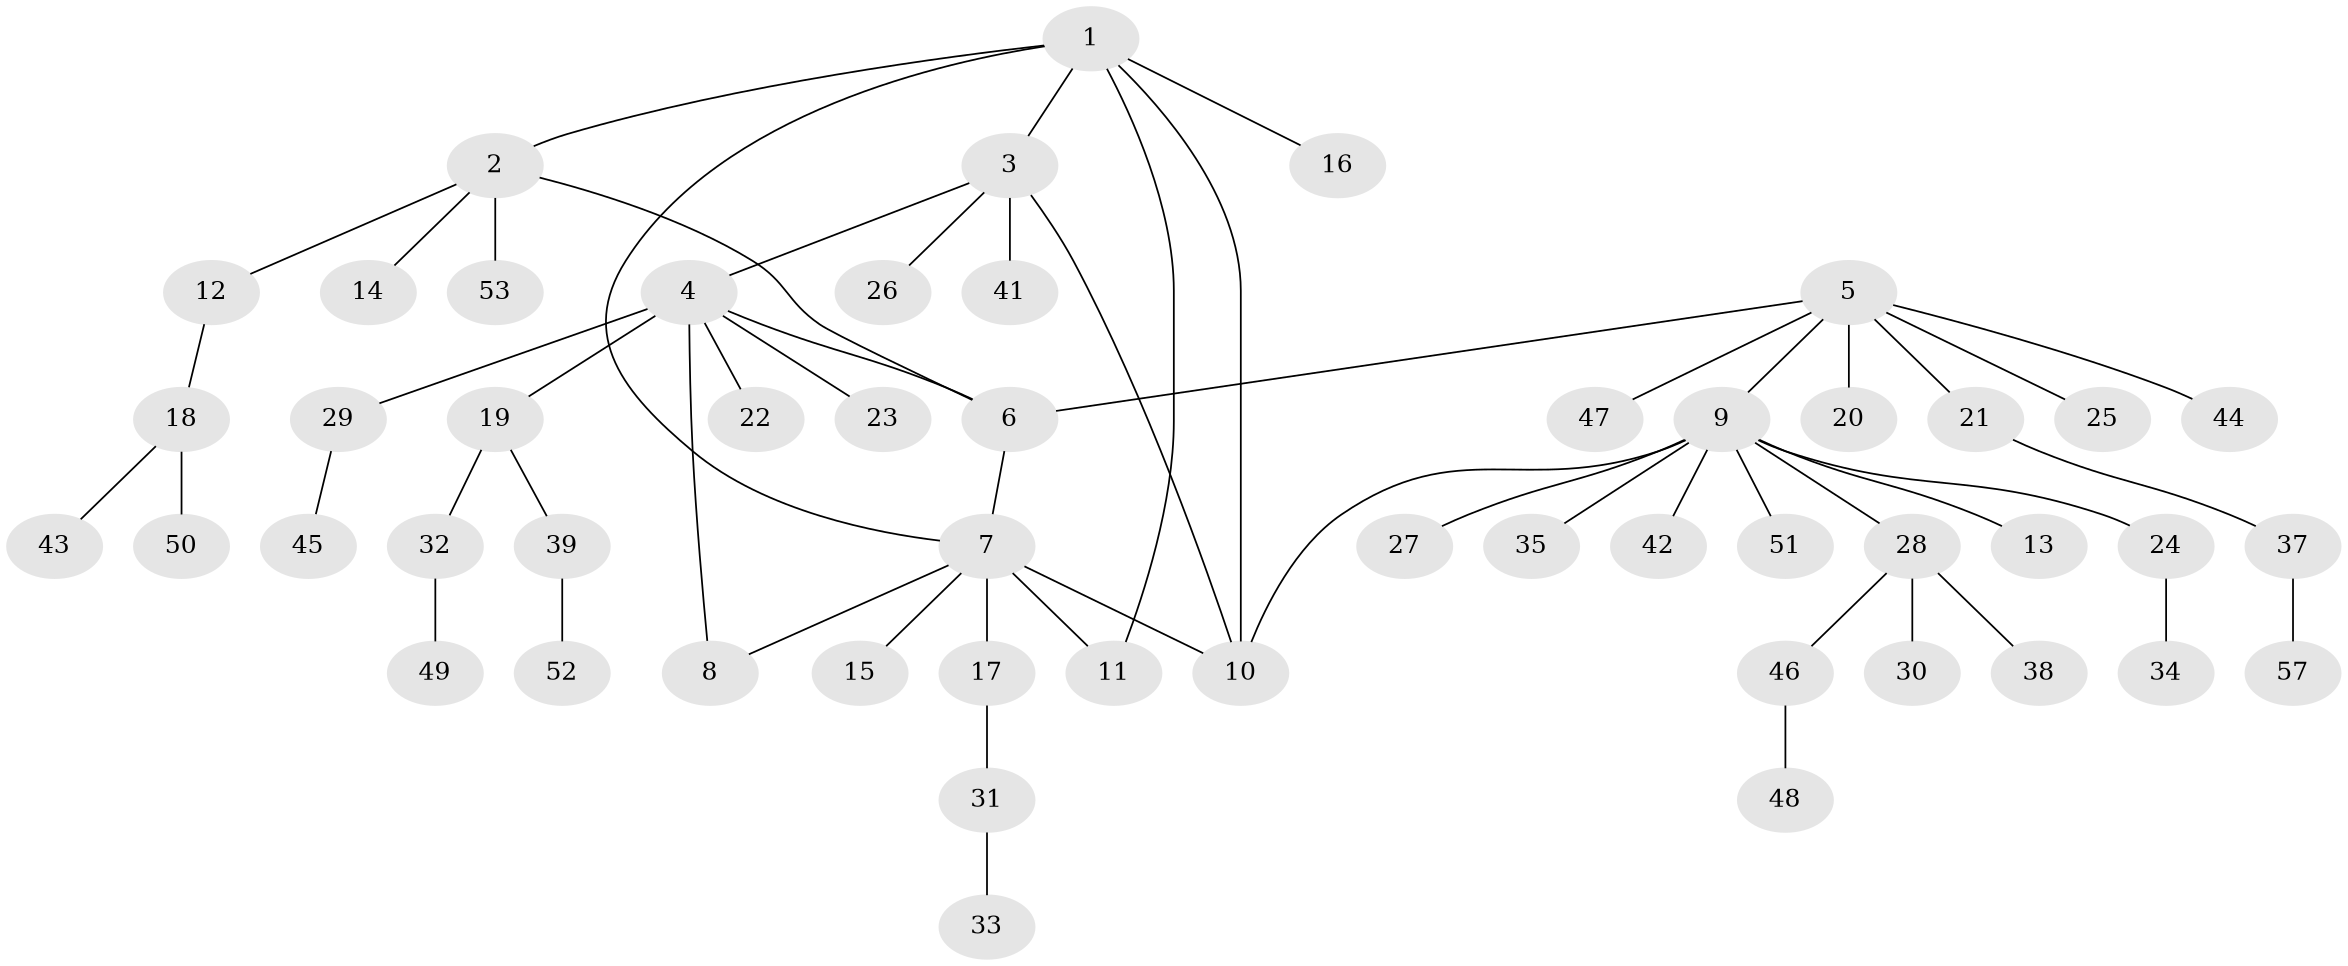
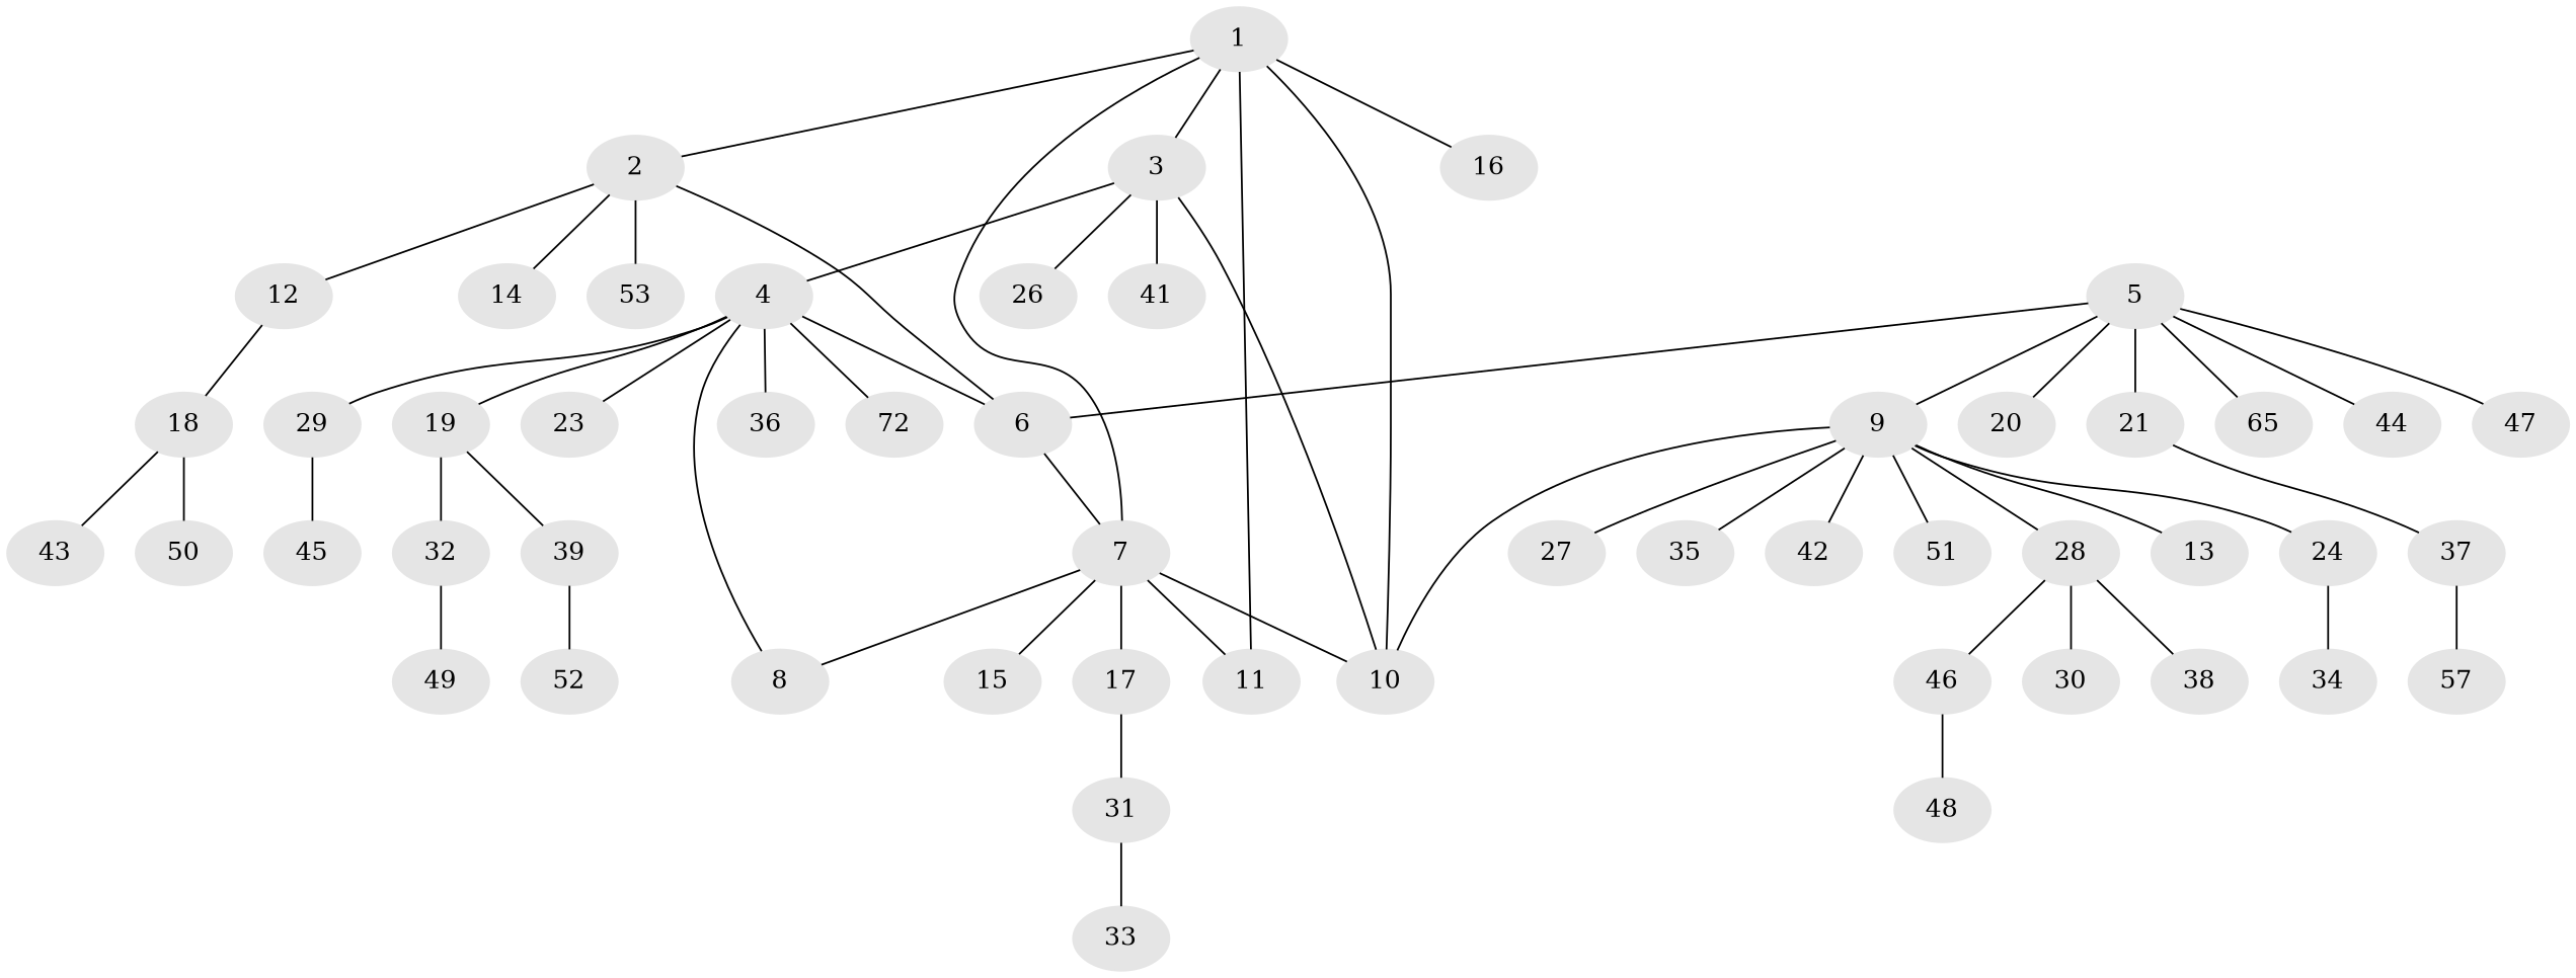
  graph {
    node [color=gray90 style=filled]
    1
    2
    3
    7
    10
    11
    16
    6
    12
    14
    53
    4
    26
    41
    8
    15
    17
    18
    19
-   22
+   22 [label=72]
    23
    29
+   36
    32
    39
    45
    5
    9
    20
    21
-   25
+   25 [label=65]
    44
    47
    13
    24
    27
    28
    35
    42
    51
    37
    31
    34
    30
    38
    46
    43
    50
    33
    49
    52
    n52 [label=57]
    48
    1 -- 2
    1 -- 3
    1 -- 7
    1 -- 10
    1 -- 11
    1 -- 16
    2 -- 6
    2 -- 12
    2 -- 14
    2 -- 53
    3 -- 10
    3 -- 4
    3 -- 26
    3 -- 41
    7 -- 10
    7 -- 11
    7 -- 8
    7 -- 15
    7 -- 17
    6 -- 7
    12 -- 18
    4 -- 6
    4 -- 8
    4 -- 19
    4 -- 22
    4 -- 23
    4 -- 29
+   4 -- 36
    17 -- 31
    18 -- 43
    18 -- 50
    19 -- 32
    19 -- 39
    29 -- 45
    32 -- 49
    39 -- 52
    5 -- 6
    5 -- 9
    5 -- 20
    5 -- 21
    5 -- 25
    5 -- 44
    5 -- 47
    9 -- 10
    9 -- 13
    9 -- 24
    9 -- 27
    9 -- 28
    9 -- 35
    9 -- 42
    9 -- 51
    21 -- 37
    24 -- 34
    28 -- 30
    28 -- 38
    28 -- 46
    37 -- n52
    31 -- 33
    46 -- 48
  }
